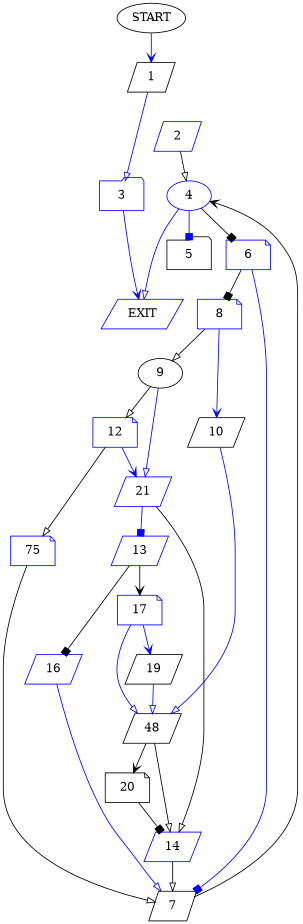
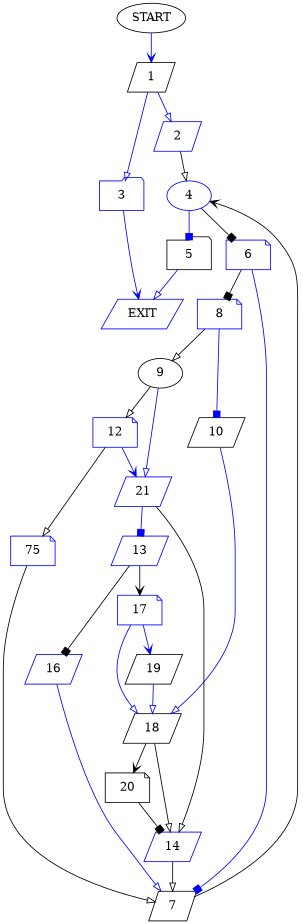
  digraph {
    node [color=blue shape=parallelogram]
    edge [arrowhead=onormal color=blue]
    n1 [color=black label=START shape=ellipse]
    1 [color=black]
    2
    3 [shape=folder]
    n5 [label=EXIT]
    4 [shape=ellipse]
    5 [color=black shape=folder]
    6 [shape=note]
    7 [color=black]
    8 [shape=note]
    9 [color=black shape=ellipse]
    10 [color=black]
    n13 [label=21]
    12 [shape=note]
-   18 [color=black label=48]
+   18 [color=black]
    13
    14
    n18 [label=75 shape=note]
    16
    17 [shape=note]
    19 [color=black]
    20 [color=black shape=note]
    n1 -> 1 [arrowhead=vee]
+   1 -> 2
    1 -> 3
    2 -> 4 [color=black]
    3 -> n5 [arrowhead=vee]
    4 -> 5 [arrowhead=box]
    4 -> 6 [arrowhead=box color=black]
-   4 -> n5
+   5 -> n5
    6 -> 7 [arrowhead=box]
    6 -> 8 [arrowhead=box color=black]
    7 -> 4 [arrowhead=vee color=black]
    8 -> 9 [color=black]
-   8 -> 10 [arrowhead=vee]
+   8 -> 10 [arrowhead=box]
    9 -> n13
    9 -> 12 [color=black]
    10 -> 18
    n13 -> 13 [arrowhead=box]
    n13 -> 14 [color=black]
    12 -> n13 [arrowhead=vee]
    12 -> n18 [color=black]
    18 -> 14 [color=black]
    18 -> 20 [arrowhead=vee color=black]
    13 -> 16 [arrowhead=box color=black]
    13 -> 17 [arrowhead=vee color=black]
    14 -> 7 [color=black]
    n18 -> 7 [color=black]
    16 -> 7
    17 -> 18
    17 -> 19 [arrowhead=vee]
    19 -> 18
    20 -> 14 [arrowhead=box color=black]
  }
